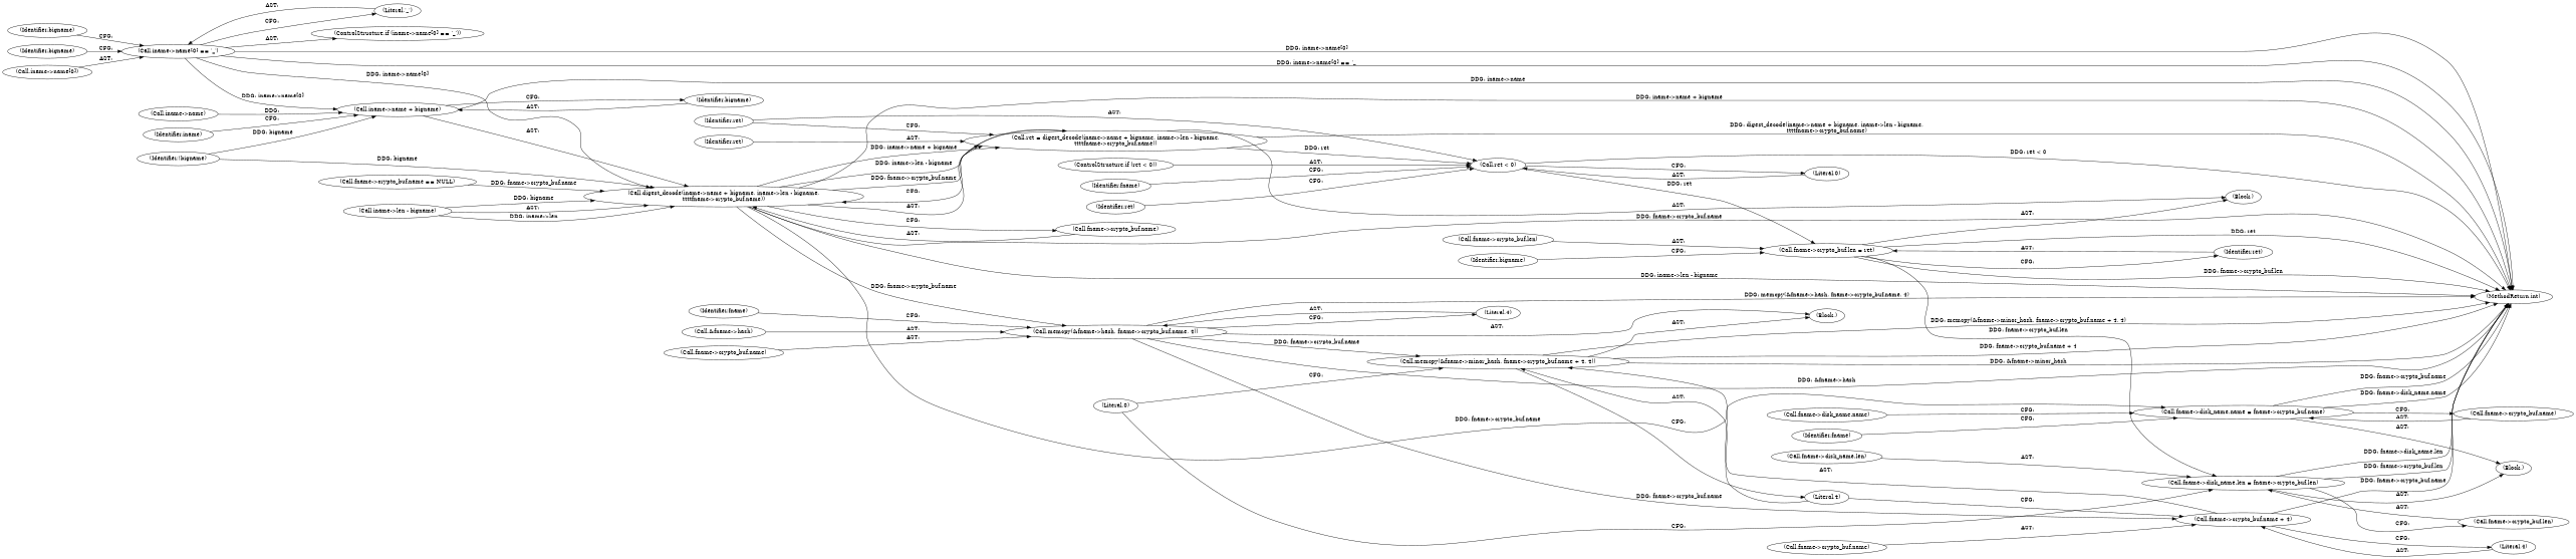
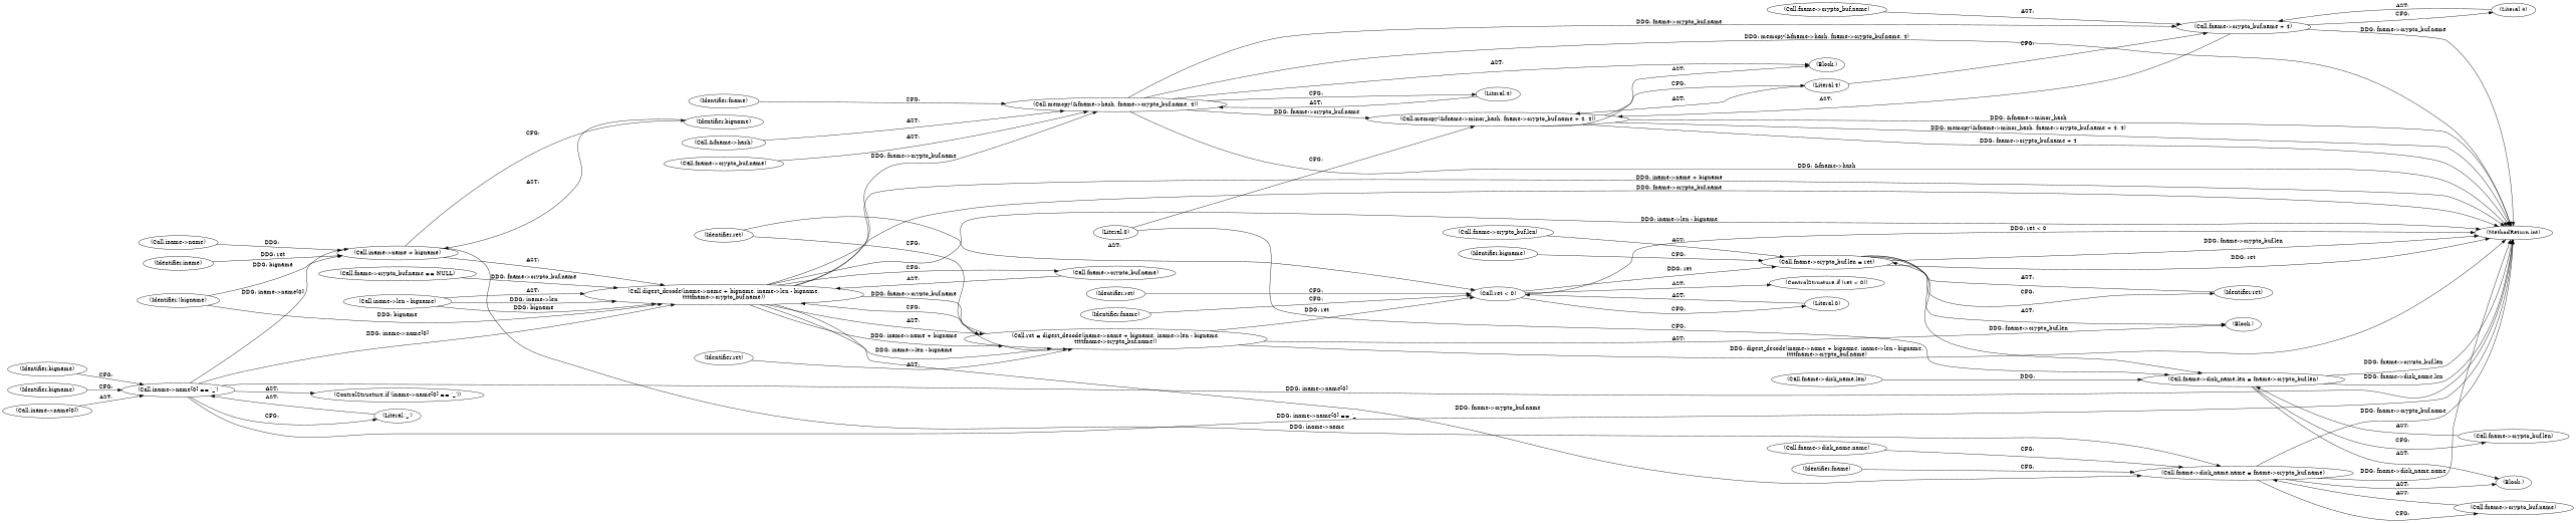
  digraph {
    fontname="DejaVu Serif"
    rankdir=LR
    node [fontname="DejaVu Serif"]
    edge [fontname="DejaVu Serif"]
    n1 [label="(Call,iname->name[0] == '_')"]
    n2 [label="(Call,digest_decode(iname->name + bigname, iname->len - bigname,\n\t\t\t\tfname->crypto_buf.name))"]
    n3 [label="(Call,iname->name + bigname)"]
    n4 [label="(Literal,'_')"]
    n5 [label="(MethodReturn,int)"]
    n6 [label="(ControlStructure,if (iname->name[0] == '_'))"]
    n7 [label="(Call,ret = digest_decode(iname->name + bigname, iname->len - bigname,\n\t\t\t\tfname->crypto_buf.name))"]
    n8 [label="(Call,memcpy(&fname->hash, fname->crypto_buf.name, 4))"]
    n9 [label="(Call,fname->disk_name.name = fname->crypto_buf.name)"]
    n10 [label="(Call,fname->crypto_buf.name)"]
    n11 [label="(Identifier,bigname)"]
    n12 [label="(Call,ret < 0)"]
    n13 [label="(Block,)"]
    n14 [label="(Call,memcpy(&fname->minor_hash, fname->crypto_buf.name + 4, 4))"]
    n15 [label="(Call,fname->crypto_buf.name + 4)"]
    n16 [label="(Literal,4)"]
    n17 [label="(Block,)"]
    n18 [label="(Block,)"]
    n19 [label="(Call,fname->crypto_buf.name)"]
    n20 [label="(Call,fname->crypto_buf.len = ret)"]
    n21 [label="(Literal,0)"]
    n22 [label="(ControlStructure,if (ret < 0))"]
    n23 [label="(Call,fname->disk_name.len = fname->crypto_buf.len)"]
    n24 [label="(Identifier,ret)"]
    n25 [label="(Call,fname->crypto_buf.len)"]
    n26 [label="(Literal,4)"]
    n27 [label="(Literal,4)"]
    n28 [label="(Identifier,bigname)"]
    n29 [label="(Call,fname->crypto_buf.name)"]
    n30 [label="(Call,&fname->hash)"]
    n31 [label="(Identifier,ret)"]
    n32 [label="(Identifier,!bigname)"]
    n33 [label="(Identifier,fname)"]
    n34 [label="(Call,fname->disk_name.name)"]
    n35 [label="(Identifier,ret)"]
    n36 [label="(Identifier,fname)"]
    n37 [label="(Identifier,bigname)"]
    n38 [label="(Identifier,bigname)"]
    n39 [label="(Call,iname->name[0])"]
    n40 [label="(Call,fname->disk_name.len)"]
    n41 [label="(Call,fname->crypto_buf.len)"]
    n42 [label="(Identifier,ret)"]
    n43 [label="(Call,fname->crypto_buf.name == NULL)"]
    n44 [label="(Call,fname->crypto_buf.name)"]
    n45 [label="(Identifier,fname)"]
    n46 [label="(Literal,0)"]
    n47 [label="(Call,iname->name)"]
    n48 [label="(Call,iname->len - bigname)"]
    n49 [label="(Identifier,iname)"]
    n1 -> n2 [label="DDG: iname->name[0]"]
    n1 -> n3 [label="DDG: iname->name[0]"]
    n1 -> n4 [label="CFG: "]
    n1 -> n5 [label="DDG: iname->name[0]"]
    n1 -> n5 [label="DDG: iname->name[0] == '_'"]
    n1 -> n6 [label="AST: "]
    n2 -> n5 [label="DDG: iname->name + bigname"]
    n2 -> n5 [label="DDG: fname->crypto_buf.name"]
    n2 -> n5 [label="DDG: iname->len - bigname"]
    n2 -> n7 [label="AST: "]
    n2 -> n7 [label="DDG: iname->name + bigname"]
    n2 -> n7 [label="DDG: iname->len - bigname"]
    n2 -> n7 [label="DDG: fname->crypto_buf.name"]
    n2 -> n8 [label="DDG: fname->crypto_buf.name"]
    n2 -> n9 [label="DDG: fname->crypto_buf.name"]
    n2 -> n10 [label="CFG: "]
    n3 -> n2 [label="AST: "]
-   n3 -> n5 [label="DDG: iname->name"]
+   n3 -> n9 [label="DDG: iname->name"]
    n3 -> n11 [label="CFG: "]
    n4 -> n1 [label="AST: "]
    n7 -> n2 [label="CFG: "]
    n7 -> n5 [label="DDG: digest_decode(iname->name + bigname, iname->len - bigname,\n\t\t\t\tfname->crypto_buf.name)"]
    n7 -> n12 [label="DDG: ret"]
    n7 -> n13 [label="AST: "]
    n8 -> n5 [label="DDG: memcpy(&fname->hash, fname->crypto_buf.name, 4)"]
    n8 -> n5 [label="DDG: &fname->hash"]
    n8 -> n14 [label="DDG: fname->crypto_buf.name"]
    n8 -> n15 [label="DDG: fname->crypto_buf.name"]
    n8 -> n16 [label="CFG: "]
    n8 -> n17 [label="AST: "]
    n9 -> n5 [label="DDG: fname->crypto_buf.name"]
    n9 -> n5 [label="DDG: fname->disk_name.name"]
    n9 -> n18 [label="AST: "]
    n9 -> n19 [label="CFG: "]
    n10 -> n2 [label="AST: "]
    n11 -> n3 [label="AST: "]
    n12 -> n5 [label="DDG: ret < 0"]
    n12 -> n20 [label="DDG: ret"]
    n12 -> n21 [label="CFG: "]
-   n22 -> n12 [label="AST: "]
+   n12 -> n22 [label="AST: "]
    n14 -> n5 [label="DDG: &fname->minor_hash"]
    n14 -> n5 [label="DDG: memcpy(&fname->minor_hash, fname->crypto_buf.name + 4, 4)"]
    n14 -> n5 [label="DDG: fname->crypto_buf.name + 4"]
    n14 -> n17 [label="AST: "]
    n14 -> n26 [label="CFG: "]
    n15 -> n5 [label="DDG: fname->crypto_buf.name"]
    n15 -> n14 [label="AST: "]
    n15 -> n27 [label="CFG: "]
    n16 -> n8 [label="AST: "]
    n19 -> n9 [label="AST: "]
    n20 -> n5 [label="DDG: fname->crypto_buf.len"]
    n20 -> n5 [label="DDG: ret"]
    n20 -> n13 [label="AST: "]
    n20 -> n23 [label="DDG: fname->crypto_buf.len"]
    n20 -> n24 [label="CFG: "]
    n21 -> n12 [label="AST: "]
    n23 -> n5 [label="DDG: fname->disk_name.len"]
    n23 -> n5 [label="DDG: fname->crypto_buf.len"]
    n23 -> n18 [label="AST: "]
    n23 -> n25 [label="CFG: "]
    n24 -> n20 [label="AST: "]
    n25 -> n23 [label="AST: "]
    n26 -> n14 [label="AST: "]
    n26 -> n15 [label="CFG: "]
    n27 -> n15 [label="AST: "]
    n28 -> n1 [label="CFG: "]
    n29 -> n15 [label="AST: "]
    n30 -> n8 [label="AST: "]
    n31 -> n7 [label="AST: "]
    n32 -> n2 [label="DDG: bigname"]
    n32 -> n3 [label="DDG: bigname"]
    n33 -> n12 [label="CFG: "]
    n34 -> n9 [label="CFG: "]
    n35 -> n7 [label="CFG: "]
    n35 -> n12 [label="AST: "]
    n36 -> n9 [label="CFG: "]
    n37 -> n20 [label="CFG: "]
    n38 -> n1 [label="CFG: "]
    n39 -> n1 [label="AST: "]
-   n40 -> n23 [label="AST: "]
+   n40 -> n23 [label="DDG: "]
    n41 -> n20 [label="AST: "]
    n42 -> n12 [label="CFG: "]
    n43 -> n2 [label="DDG: fname->crypto_buf.name"]
    n44 -> n8 [label="AST: "]
    n45 -> n8 [label="CFG: "]
    n46 -> n14 [label="CFG: "]
    n46 -> n23 [label="CFG: "]
    n47 -> n3 [label="DDG: "]
    n48 -> n2 [label="AST: "]
    n48 -> n2 [label="DDG: iname->len"]
    n48 -> n2 [label="DDG: bigname"]
-   n49 -> n3 [label="CFG: "]
+   n49 -> n3 [label="DDG: ret"]
  }
